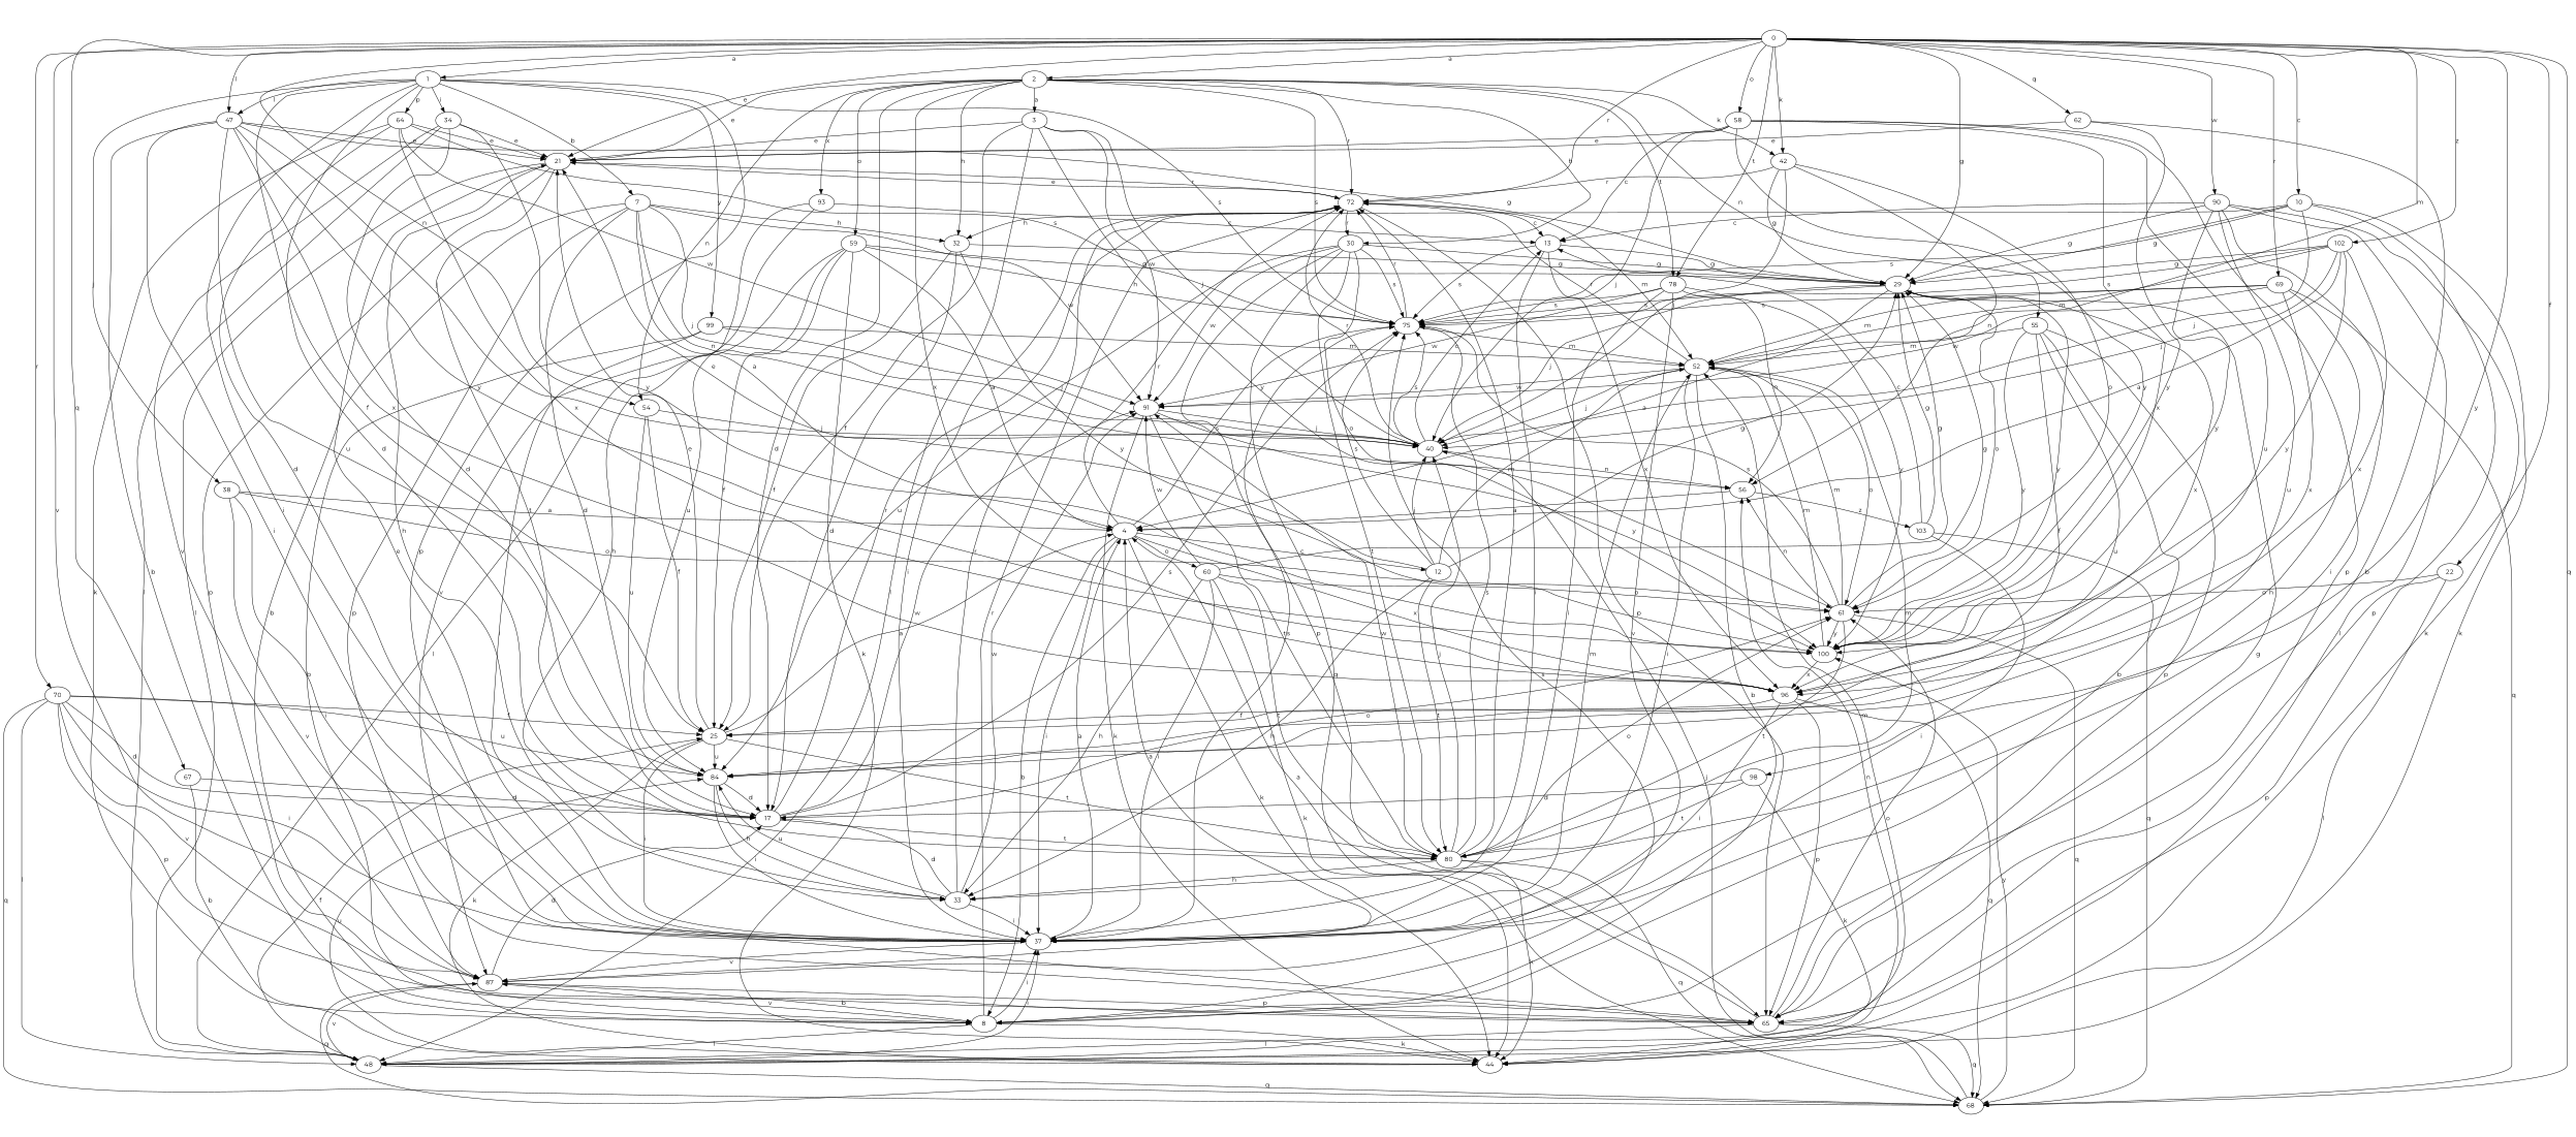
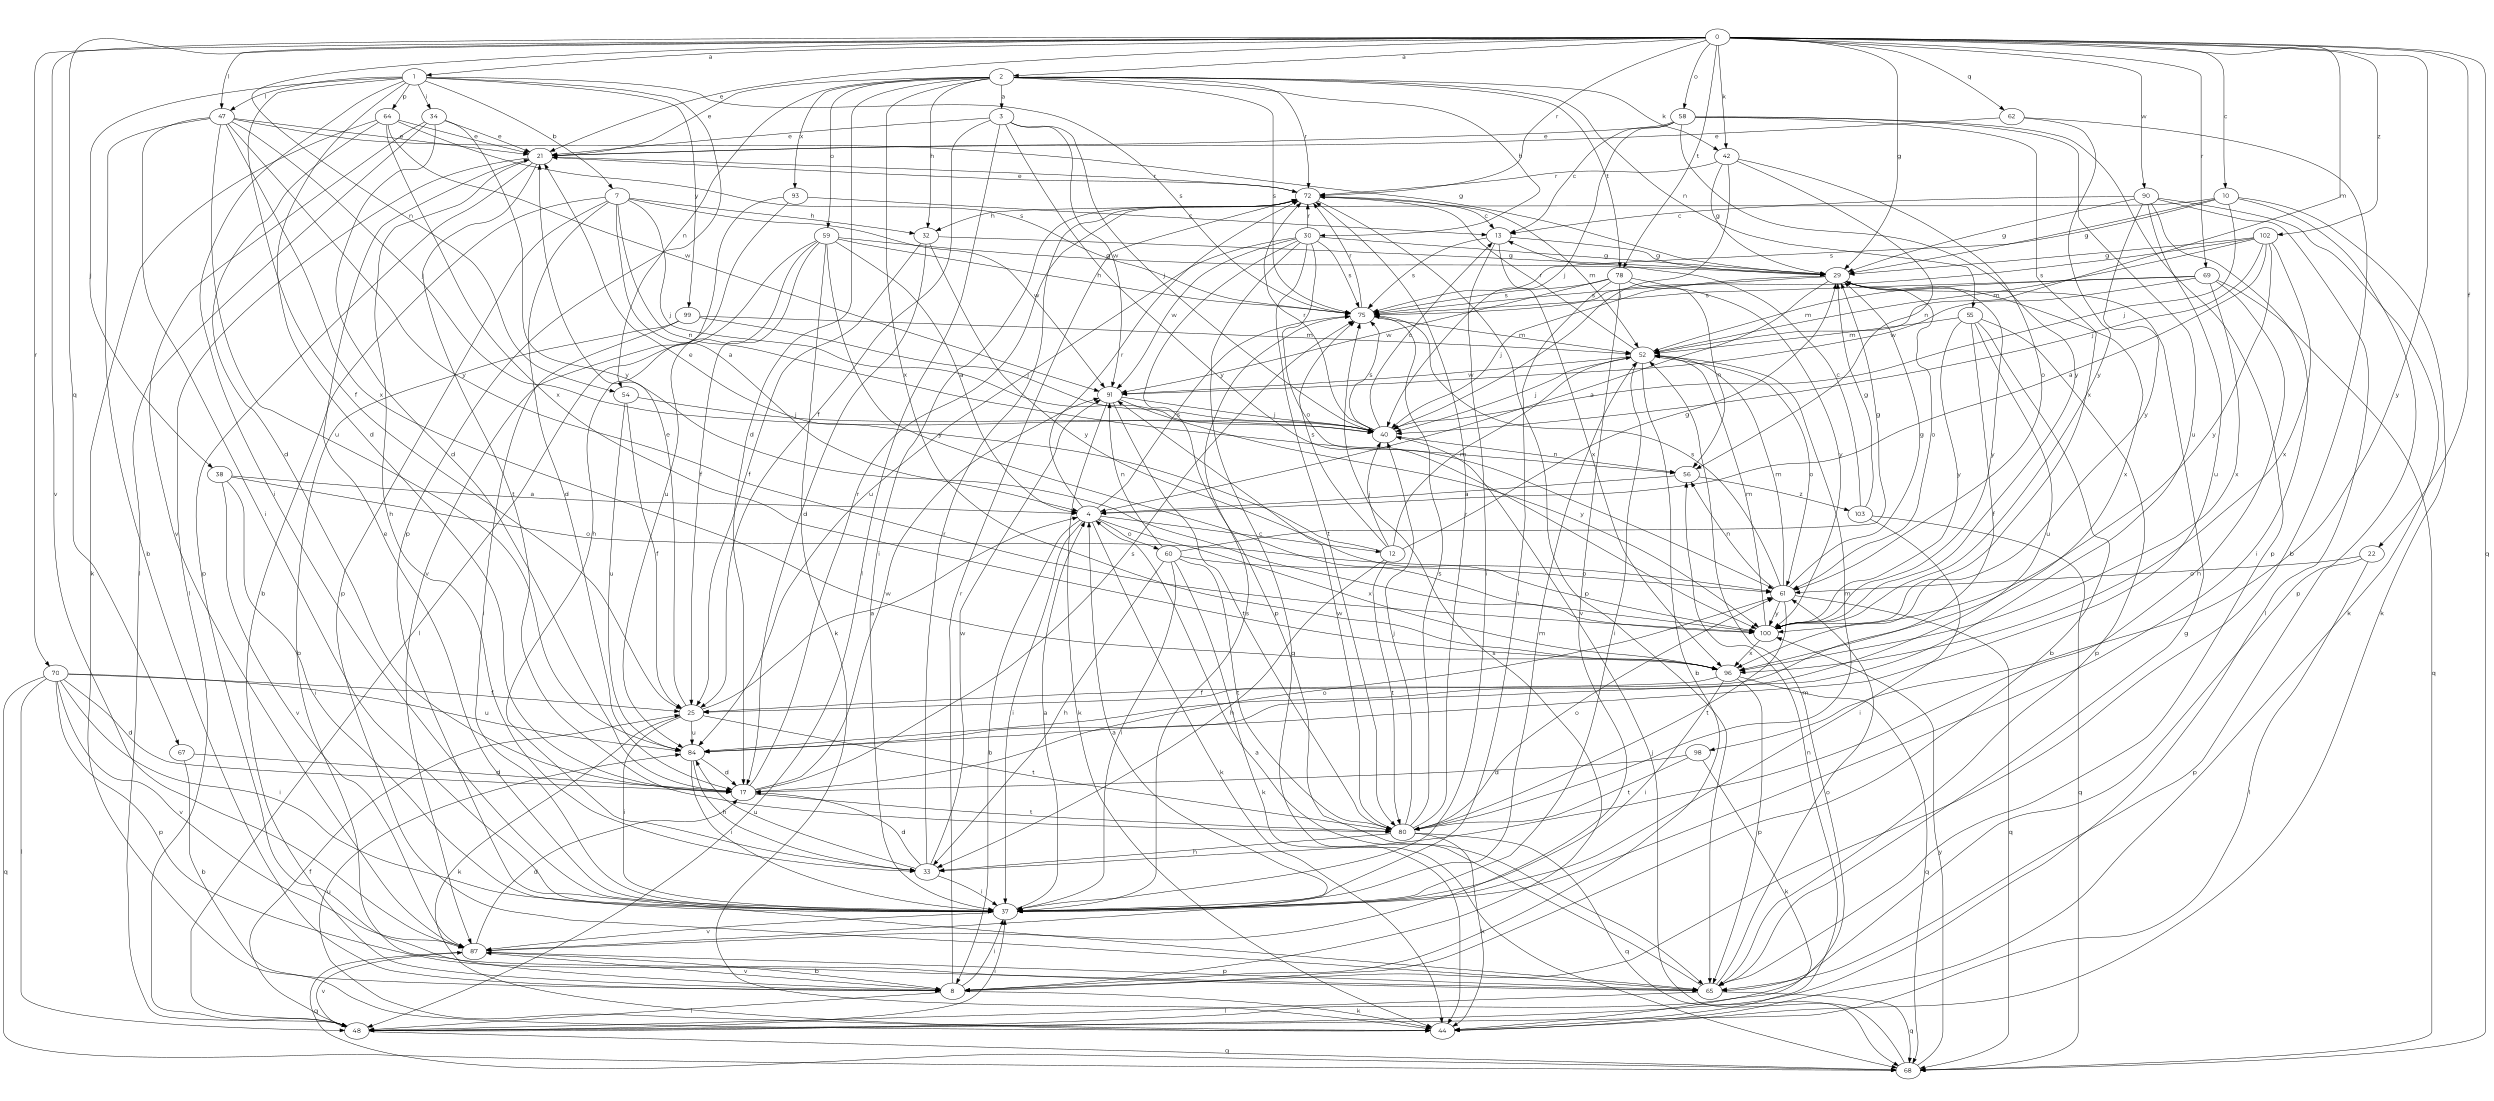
  strict digraph {
    fontname=Montserrat
    node [fontname=Montserrat]
    edge [fontname=Montserrat]
    0
    1
    2
    10
    21
    22
    29
    42
    47
    52
    54
    58
    n13 [label=62]
    67
    68
    69
    70
    72
    78
    87
    90
    98
    102
    7
    17
    25
    34
    37
    38
    64
    65
    75
    99
    3
    30
    32
    55
    59
    93
    96
    40
    44
    48
    33
    80
    61
    100
    4
    56
    8
    84
    91
    13
    12
    60
    103
    0 -> 1 [label=a]
    0 -> 2 [label=a]
    0 -> 10 [label=c]
    0 -> 21 [label=e]
    0 -> 22 [label=f]
    0 -> 29 [label=g]
    0 -> 42 [label=k]
    0 -> 47 [label=l]
    0 -> 52 [label=m]
    0 -> 54 [label=n]
    0 -> 58 [label=o]
    0 -> n13 [label=q]
    0 -> 67 [label=q]
    0 -> 68 [label=q]
    0 -> 69 [label=r]
    0 -> 70 [label=r]
    0 -> 72 [label=r]
    0 -> 78 [label=t]
    0 -> 87 [label=v]
    0 -> 90 [label=w]
    0 -> 98 [label=y]
    0 -> 102 [label=z]
    1 -> 47 [label=l]
    1 -> 7 [label=b]
    1 -> 17 [label=d]
    1 -> 25 [label=f]
    1 -> 34 [label=i]
    1 -> 37 [label=i]
    1 -> 38 [label=j]
    1 -> 64 [label=p]
    1 -> 65 [label=p]
    1 -> 75 [label=s]
    1 -> 99 [label=y]
    2 -> 21 [label=e]
    2 -> 42 [label=k]
    2 -> 54 [label=n]
    2 -> 72 [label=r]
    2 -> 78 [label=t]
    2 -> 17 [label=d]
    2 -> 75 [label=s]
    2 -> 3 [label=a]
    2 -> 30 [label=h]
    2 -> 32 [label=h]
    2 -> 55 [label=n]
    2 -> 59 [label=o]
    2 -> 93 [label=x]
    2 -> 96 [label=x]
    10 -> 29 [label=g]
    10 -> 65 [label=p]
    10 -> 75 [label=s]
    10 -> 32 [label=h]
    10 -> 40 [label=j]
    10 -> 44 [label=k]
    21 -> 72 [label=r]
    21 -> 65 [label=p]
    21 -> 48 [label=l]
    21 -> 33 [label=h]
    21 -> 80 [label=t]
    22 -> 65 [label=p]
    22 -> 48 [label=l]
    22 -> 61 [label=o]
    29 -> 75 [label=s]
    29 -> 96 [label=x]
    29 -> 40 [label=j]
    29 -> 61 [label=o]
    29 -> 100 [label=y]
    29 -> 4 [label=a]
    42 -> 29 [label=g]
    42 -> 72 [label=r]
    42 -> 40 [label=j]
    42 -> 61 [label=o]
    42 -> 56 [label=n]
    47 -> 21 [label=e]
    47 -> 29 [label=g]
    47 -> 37 [label=i]
    47 -> 96 [label=x]
    47 -> 40 [label=j]
    47 -> 100 [label=y]
    47 -> 8 [label=b]
    47 -> 84 [label=u]
    52 -> 72 [label=r]
    52 -> 37 [label=i]
    52 -> 40 [label=j]
    52 -> 61 [label=o]
    52 -> 8 [label=b]
    52 -> 91 [label=w]
    54 -> 25 [label=f]
    54 -> 40 [label=j]
    54 -> 84 [label=u]
    58 -> 21 [label=e]
    58 -> 65 [label=p]
    58 -> 96 [label=x]
    58 -> 40 [label=j]
    58 -> 100 [label=y]
    58 -> 84 [label=u]
    58 -> 13 [label=c]
    n13 -> 21 [label=e]
    n13 -> 100 [label=y]
    n13 -> 8 [label=b]
    67 -> 17 [label=d]
    67 -> 8 [label=b]
    68 -> 40 [label=j]
    68 -> 100 [label=y]
    69 -> 52 [label=m]
    69 -> 68 [label=q]
    69 -> 75 [label=s]
    69 -> 96 [label=x]
    69 -> 33 [label=h]
    69 -> 91 [label=w]
    70 -> 68 [label=q]
    70 -> 87 [label=v]
    70 -> 17 [label=d]
    70 -> 25 [label=f]
    70 -> 37 [label=i]
    70 -> 65 [label=p]
    70 -> 48 [label=l]
    70 -> 84 [label=u]
    72 -> 21 [label=e]
    72 -> 52 [label=m]
    72 -> 37 [label=i]
    72 -> 65 [label=p]
    72 -> 13 [label=c]
    78 -> 87 [label=v]
    78 -> 37 [label=i]
    78 -> 75 [label=s]
    78 -> 100 [label=y]
    78 -> 56 [label=n]
    78 -> 91 [label=w]
    87 -> 68 [label=q]
    87 -> 17 [label=d]
    87 -> 65 [label=p]
    87 -> 4 [label=a]
    87 -> 8 [label=b]
    90 -> 29 [label=g]
    90 -> 37 [label=i]
    90 -> 44 [label=k]
    90 -> 48 [label=l]
    90 -> 100 [label=y]
    90 -> 84 [label=u]
    90 -> 13 [label=c]
    98 -> 17 [label=d]
    98 -> 44 [label=k]
    98 -> 80 [label=t]
    102 -> 29 [label=g]
    102 -> 52 [label=m]
    102 -> 75 [label=s]
    102 -> 96 [label=x]
    102 -> 40 [label=j]
    102 -> 100 [label=y]
    102 -> 4 [label=a]
    7 -> 17 [label=d]
    7 -> 65 [label=p]
    7 -> 32 [label=h]
    7 -> 40 [label=j]
    7 -> 4 [label=a]
    7 -> 56 [label=n]
    7 -> 8 [label=b]
    7 -> 91 [label=w]
    17 -> 72 [label=r]
    17 -> 75 [label=s]
    17 -> 80 [label=t]
    17 -> 61 [label=o]
    17 -> 91 [label=w]
    25 -> 21 [label=e]
    25 -> 37 [label=i]
    25 -> 44 [label=k]
    25 -> 80 [label=t]
    25 -> 4 [label=a]
    25 -> 84 [label=u]
    34 -> 21 [label=e]
    34 -> 87 [label=v]
    34 -> 17 [label=d]
    34 -> 48 [label=l]
    34 -> 100 [label=y]
    37 -> 21 [label=e]
    37 -> 52 [label=m]
    37 -> 87 [label=v]
    37 -> 75 [label=s]
    37 -> 4 [label=a]
    38 -> 87 [label=v]
    38 -> 37 [label=i]
    38 -> 61 [label=o]
    38 -> 4 [label=a]
    64 -> 21 [label=e]
    64 -> 17 [label=d]
    64 -> 75 [label=s]
    64 -> 96 [label=x]
    64 -> 44 [label=k]
    64 -> 91 [label=w]
    65 -> 29 [label=g]
    65 -> 68 [label=q]
    65 -> 48 [label=l]
    65 -> 61 [label=o]
    65 -> 4 [label=a]
    75 -> 52 [label=m]
    75 -> 72 [label=r]
    99 -> 52 [label=m]
    99 -> 37 [label=i]
    99 -> 40 [label=j]
    99 -> 8 [label=b]
    3 -> 21 [label=e]
    3 -> 25 [label=f]
    3 -> 40 [label=j]
    3 -> 48 [label=l]
    3 -> 100 [label=y]
    3 -> 91 [label=w]
    30 -> 29 [label=g]
    30 -> 68 [label=q]
-   72 -> 30 [label=r]
+   30 -> 72 [label=r]
    30 -> 65 [label=p]
    30 -> 75 [label=s]
    30 -> 80 [label=t]
    30 -> 61 [label=o]
    30 -> 84 [label=u]
    30 -> 91 [label=w]
    32 -> 29 [label=g]
    32 -> 17 [label=d]
    32 -> 25 [label=f]
    32 -> 100 [label=y]
    55 -> 52 [label=m]
    55 -> 25 [label=f]
    55 -> 65 [label=p]
    55 -> 100 [label=y]
    55 -> 8 [label=b]
    55 -> 84 [label=u]
    59 -> 29 [label=g]
    59 -> 25 [label=f]
    59 -> 75 [label=h]
    59 -> 44 [label=k]
    59 -> 48 [label=l]
+   59 -> 100 [label=y]
    59 -> 4 [label=a]
    59 -> 84 [label=u]
    93 -> 87 [label=v]
    93 -> 33 [label=h]
    93 -> 13 [label=c]
    96 -> 68 [label=q]
    96 -> 25 [label=f]
    96 -> 37 [label=i]
    96 -> 65 [label=p]
    40 -> 72 [label=r]
    40 -> 75 [label=s]
    40 -> 56 [label=n]
    40 -> 13 [label=c]
    44 -> 56 [label=n]
    44 -> 84 [label=u]
    48 -> 52 [label=m]
    48 -> 68 [label=q]
    48 -> 87 [label=v]
    48 -> 25 [label=f]
    48 -> 37 [label=i]
    33 -> 72 [label=r]
    33 -> 17 [label=d]
    33 -> 37 [label=i]
    33 -> 84 [label=u]
    33 -> 91 [label=w]
    80 -> 52 [label=m]
    80 -> 68 [label=q]
    80 -> 72 [label=r]
    80 -> 75 [label=s]
    80 -> 40 [label=j]
    80 -> 44 [label=k]
    80 -> 33 [label=h]
    80 -> 61 [label=o]
    80 -> 91 [label=w]
    61 -> 29 [label=g]
    61 -> 52 [label=m]
    61 -> 68 [label=q]
    61 -> 75 [label=s]
    61 -> 80 [label=t]
    61 -> 100 [label=y]
    61 -> 56 [label=n]
    100 -> 52 [label=m]
    100 -> 96 [label=x]
    4 -> 72 [label=r]
    4 -> 37 [label=i]
    4 -> 75 [label=s]
    4 -> 96 [label=x]
    4 -> 44 [label=k]
    4 -> 8 [label=b]
    4 -> 12 [label=c]
    4 -> 60 [label=o]
    56 -> 4 [label=a]
    56 -> 103 [label=z]
    8 -> 72 [label=r]
    8 -> 87 [label=v]
    8 -> 37 [label=i]
    8 -> 75 [label=s]
    8 -> 44 [label=k]
    8 -> 48 [label=l]
    84 -> 17 [label=d]
    84 -> 37 [label=i]
    84 -> 33 [label=h]
    91 -> 40 [label=j]
    91 -> 44 [label=k]
    91 -> 80 [label=t]
    91 -> 100 [label=y]
    13 -> 29 [label=g]
    13 -> 37 [label=i]
    13 -> 75 [label=s]
    13 -> 96 [label=x]
    12 -> 21 [label=e]
    12 -> 29 [label=g]
    12 -> 52 [label=m]
    12 -> 75 [label=s]
    12 -> 40 [label=j]
    12 -> 33 [label=h]
    12 -> 80 [label=t]
    60 -> 29 [label=g]
    60 -> 37 [label=i]
    60 -> 44 [label=k]
    60 -> 33 [label=h]
    60 -> 80 [label=t]
    60 -> 61 [label=o]
-   60 -> 91 [label=w]
+   60 -> 91 [label=n]
    103 -> 29 [label=g]
    103 -> 68 [label=q]
    103 -> 37 [label=i]
    103 -> 13 [label=c]
  }
